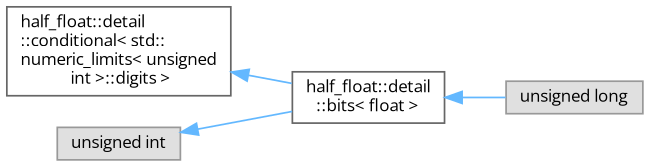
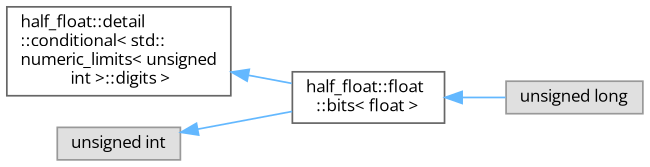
  digraph {
    fontname="Open Sans"
    rankdir=LR
    node [color=grey40 fillcolor=white fontname="Open Sans" fontsize=10 shape=box style=filled]
    edge [color=steelblue1 dir=back fontname="Open Sans" fontsize=10 labelfontname=Helvetica labelfontsize=10 style=solid]
    n1 [height=0.2 label="half_float::detail\l::conditional\< std::\lnumeric_limits\< unsigned\l int \>::digits \>" width=0.4]
-   n2 [height=0.2 label="half_float::detail\l::bits\< float \>" width=0.4]
+   n2 [height=0.2 label="half_float::float\l::bits\< float \>" width=0.4]
    n3 [color=grey60 fillcolor="#E0E0E0" height=0.2 label="unsigned long" width=0.4]
    n4 [color=grey60 fillcolor="#E0E0E0" height=0.2 label="unsigned int" width=0.4]
    n1 -> n2
    n2 -> n3
    n4 -> n2
  }
